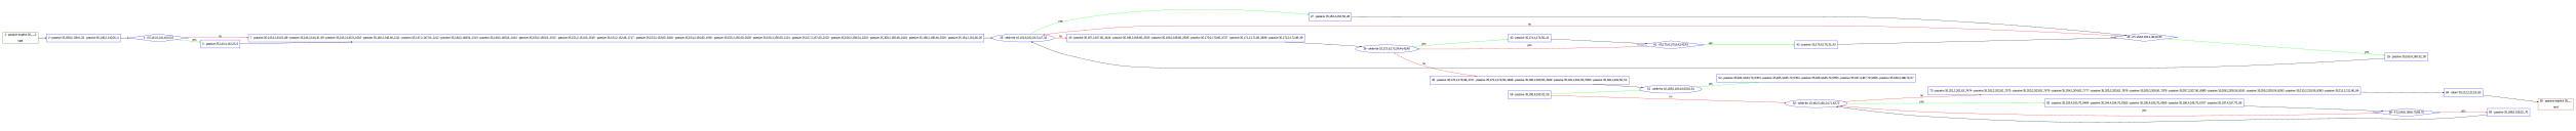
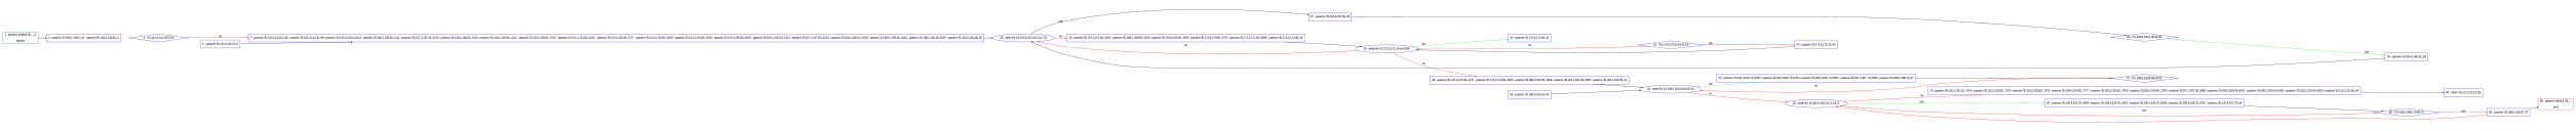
  digraph {
    bgcolor=white
    compound=true
    fillcolor="#FFFFCC"
    fontname=Arial
    fontsize=12
    pack=true
    packmode=clust
    rankdir=LR
    style="rounded,filled"
    node [color="#0000ff" compound=true fillcolor="#ffffff" fixedsize=false fontname=Arial fontsize=12 node_initialized=no shape=box style=filled]
    edge [arrowhead=normal arrowsize=0.5 arrowtail=none color="#000000" compound=true dir=forward fontcolor=black fontname=Arial fontsize=12]
    n1 [label="2 - passive 35,939,2,139,9,,33 - passive 35,140,2,140,25,,4"]
    n2 [label="4 - if 5,141,6,141,43,6,5,6" shape=diamond]
    n3 [label="5 - passive 35,142,4,142,23,,6"]
    n4 [label="7 - passive 35,143,2,143,22,,88 - passive 35,144,2,144,15,,99 - passive 35,145,2,145,9,,1010 - passive 35,146,2,146,48,,1111 - passive 35,147,2,147,54,,1212 - passive 35,148,2,148,54,,1313 - passive 35,149,2,149,54,,1414 - passive 35,150,2,150,54,,1515 - passive 35,151,2,151,54,,1616 - passive 35,152,2,152,48,,1717 - passive 35,153,2,153,60,,1818 - passive 35,154,2,154,60,,1919 - passive 35,155,2,155,60,,2020 - passive 35,156,2,156,60,,2121 - passive 35,157,2,157,60,,2222 - passive 35,158,2,158,54,,2323 - passive 35,159,2,159,48,,2424 - passive 35,160,2,160,48,,2525 - passive 35,161,2,161,48,,26"]
-   n5 [color="#006400" label="1 - passive-implicit 36,,,,,,2\n\nstart"]
+   n5 [color="#006400" label="1 - passive-implicit 36,,,,,,2\n\nimplicit"]
    n6 [label="26 - while-for 10,162,6,162,24,31,27,32" shape=oval]
    n7 [label="27 - passive 35,163,4,163,56,,28"]
    n8 [label="33 - passive 35,167,2,167,60,,3434 - passive 35,168,2,168,60,,3535 - passive 35,169,2,169,60,,3636 - passive 35,170,2,170,60,,3737 - passive 35,171,2,171,60,,3838 - passive 35,172,2,172,48,,39"]
    n9 [label="28 - if 5,164,8,164,1,30,29,30" shape=diamond]
    n10 [label="39 - while-for 10,173,6,173,24,44,40,45" shape=oval]
    n11 [label="29 - passive 35,165,6,165,32,,30"]
    n12 [label="40 - passive 35,174,4,174,56,,41"]
    n13 [label="46 - passive 35,178,2,178,48,,4747 - passive 35,179,2,179,50,,4848 - passive 35,180,2,180,50,,4949 - passive 35,181,2,181,50,,5050 - passive 35,182,2,182,50,,51"]
    n14 [label="41 - if 5,175,8,175,8,43,42,43" shape=diamond]
    n15 [label="51 - while-for 10,183,6,183,24,60,52,61" shape=oval]
    n16 [label="42 - passive 35,176,6,176,32,,43"]
    n17 [label="52 - passive 35,184,4,184,70,,5353 - passive 35,185,4,185,70,,5454 - passive 35,186,4,186,70,,5555 - passive 35,187,4,187,70,,5656 - passive 35,188,4,188,70,,57"]
    n18 [label="62 - while-for 10,192,6,192,24,71,63,72" shape=oval]
+   n19 [label="57 - if 5,189,8,189,8,59,58,59" shape=diamond]
    n20 [label="63 - passive 35,193,4,193,70,,6464 - passive 35,194,4,194,70,,6565 - passive 35,195,4,195,70,,6666 - passive 35,196,4,196,70,,6767 - passive 35,197,4,197,70,,68"]
    n21 [label="73 - passive 35,201,2,201,62,,7474 - passive 35,202,2,202,62,,7575 - passive 35,203,2,203,62,,7676 - passive 35,204,2,204,62,,7777 - passive 35,205,2,205,62,,7878 - passive 35,206,2,206,56,,7979 - passive 35,207,2,207,56,,8080 - passive 35,208,2,208,56,,8181 - passive 35,209,2,209,56,,8282 - passive 35,210,2,210,56,,8383 - passive 35,211,2,211,66,,84"]
    n22 [label="68 - if 5,198,8,198,8,70,69,70" shape=diamond]
    n23 [label="84 - return 30,212,2,212,9,,85"]
    n24 [label="58 - passive 35,190,6,190,32,,59"]
    n25 [label="69 - passive 35,199,6,199,32,,70"]
    n26 [color="#a52a2a" label="85 - passive-implicit 36,,,,,,\n\nend"]
-   n1 -> n2
-   n2 -> n3 [color="#00ff00" label=yes]
    n2 -> n4 [color="#ff0000" label=no]
    n3 -> n4
    n4 -> n6
    n5 -> n1
-   n6 -> n7 [color="#00ff00" label=yes]
+   n6 -> n7 [label=yes]
    n6 -> n8 [color="#ff0000" label=no]
    n7 -> n9
    n8 -> n10
-   n9 -> n6 [color="#ff0000" label=no]
+   n10 -> n6 [color="#ff0000" label=no]
    n9 -> n11 [color="#00ff00" label=yes]
    n10 -> n12 [color="#00ff00" label=yes]
    n10 -> n13 [color="#ff0000" label=no]
    n11 -> n6
-   n12 -> n14
    n13 -> n15
-   n14 -> n10 [color="#ff0000" label=yes]
-   n14 -> n16 [color="#00ff00" label=yes]
+   n14 -> n10 [color="#ff0000" label=no]
+   n14 -> n16 [color="#ff0000" label=yes]
    n15 -> n17 [color="#00ff00" label=yes]
-   n24 -> n18 [color="#ff0000" label=no]
-   n16 -> n9
+   n15 -> n18 [color="#ff0000" label=no]
+   n16 -> n10
+   n17 -> n19
    n18 -> n20 [color="#00ff00" label=yes]
    n18 -> n21 [color="#ff0000" label=no]
+   n19 -> n15 [color="#ff0000" label=no]
    n20 -> n22
    n21 -> n23
    n22 -> n18 [color="#ff0000" label=yes]
    n22 -> n25 [color="#ff0000" label=yes]
-   n23 -> n26
-   n24 -> n15 [color="#00ff00"]
-   n25 -> n18
+   n25 -> n26
+   n24 -> n15
+   n25 -> n18 [color="#ff0000"]
  }
